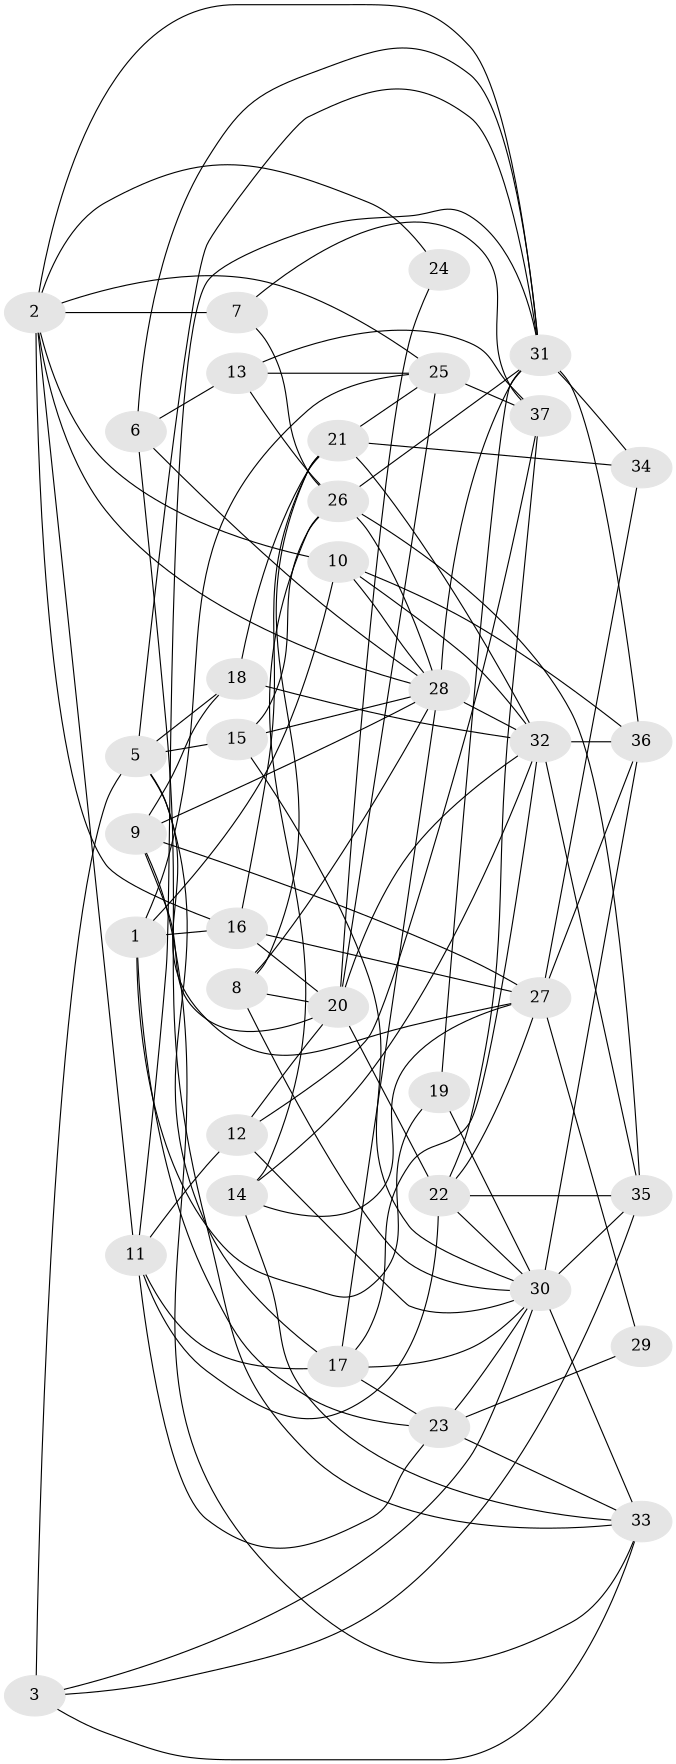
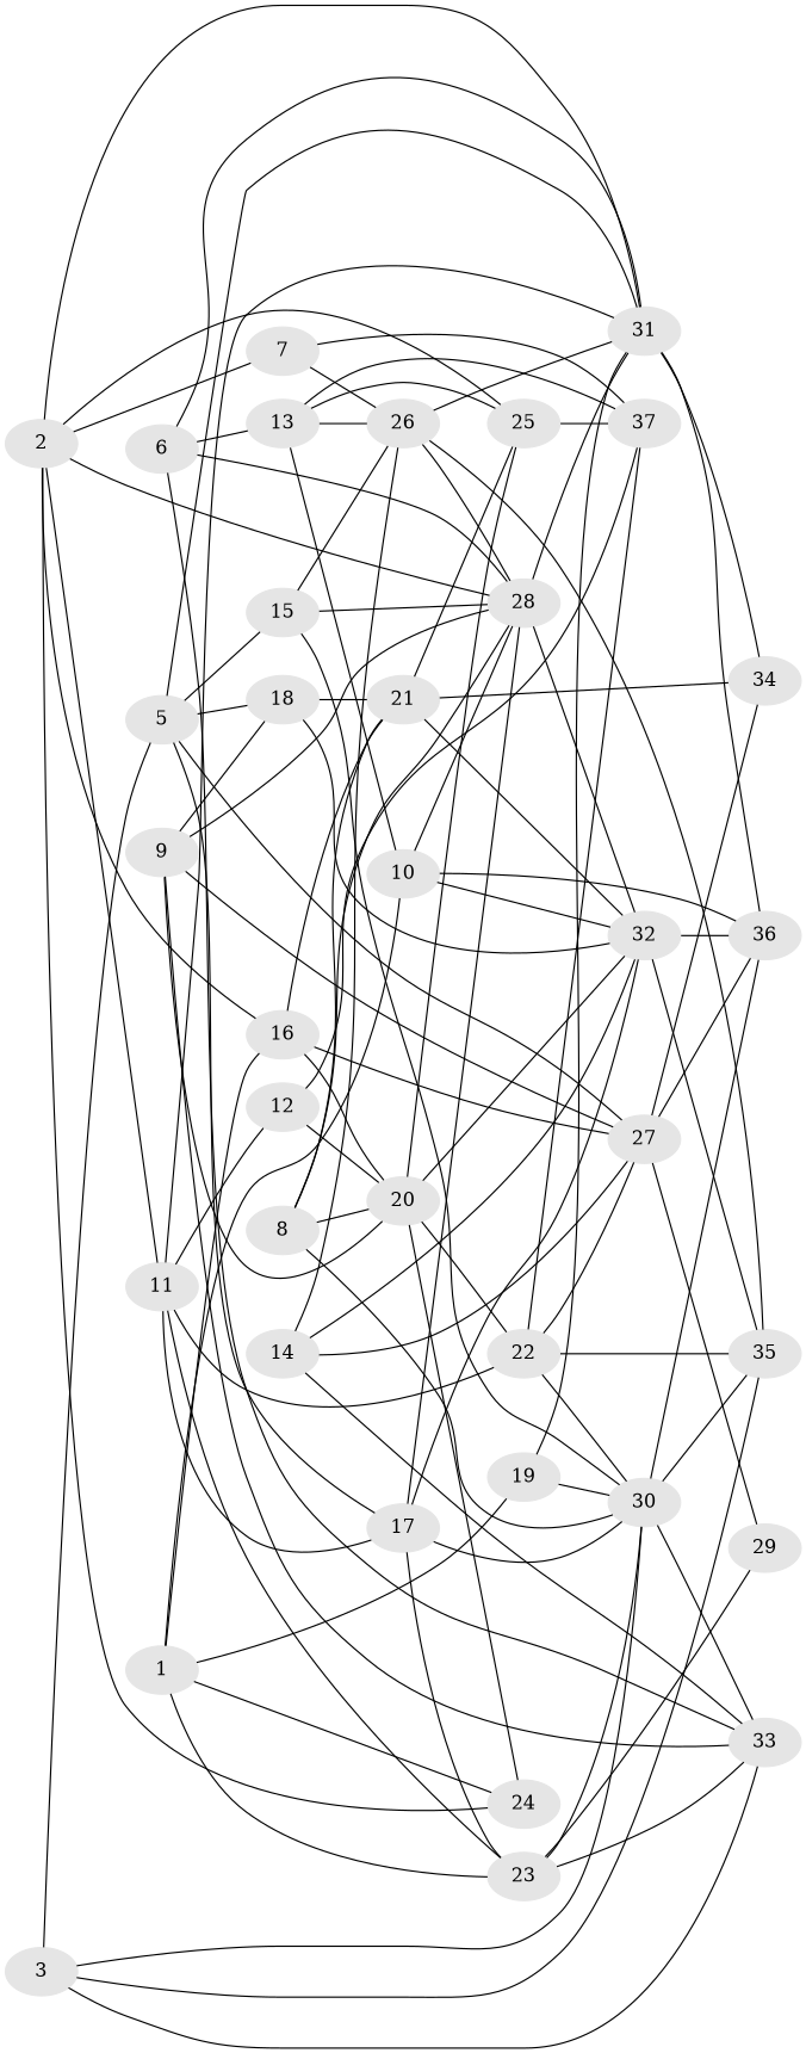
  graph {
    rankdir=LR
    node [color=gray90 style=filled]
    edge [weight=1.0]
    1
    10
    16
    19
    23
    25
    28
    32
    36
    27
    20
    21
    31
    30
    33
    29
    37
    2
    7
    11
    24
    26
    17
    12
    22
    34
    3
    5
    35
    15
    18
    14
    6
    13
    8
    9
    1 -- 10
    1 -- 16
    1 -- 19
    1 -- 23
-   1 -- 25
+   1 -- 24
    10 -- 28
    10 -- 32 [weight=2.0]
    10 -- 36
    16 -- 27
    16 -- 20
    16 -- 21
    19 -- 31
    19 -- 30
    23 -- 30
    23 -- 33 [weight=2.0]
    23 -- 29
    25 -- 37
    28 -- 32
    28 -- 31 [weight=2.0]
    32 -- 36
    32 -- 35
    27 -- 36
    27 -- 29
    27 -- 34
    20 -- 25
    20 -- 32
    20 -- 24
    20 -- 22
    21 -- 25
    21 -- 32
    21 -- 34
    31 -- 36
    31 -- 34
    30 -- 36
    30 -- 33
    30 -- 35
-   2 -- 10
+   13 -- 10
    2 -- 16
    2 -- 25 [weight=2.0]
    2 -- 28
    2 -- 31
    2 -- 7
    2 -- 11
    2 -- 24
    7 -- 37
    7 -- 26
    11 -- 23
    11 -- 31
    11 -- 17
    11 -- 12
    11 -- 22
    26 -- 28
    26 -- 31
    26 -- 35
    17 -- 23
    17 -- 28
    17 -- 32
    17 -- 30
    12 -- 20
-   12 -- 30
    12 -- 37
    22 -- 27
    22 -- 30
    22 -- 37
    22 -- 35
    3 -- 30
    3 -- 33
    3 -- 5
    3 -- 35
    5 -- 27
    5 -- 31
    5 -- 17
    5 -- 15
    5 -- 18
    15 -- 28
    15 -- 30
    15 -- 26
    18 -- 32
    18 -- 21
    14 -- 32
    14 -- 27 [weight=2.0]
    14 -- 33
    14 -- 26
    6 -- 28
    6 -- 31
    6 -- 33
    6 -- 13
    13 -- 25
    13 -- 37
    13 -- 26
    8 -- 28
    8 -- 20
    8 -- 21
    8 -- 30
    9 -- 28 [weight=2.0]
    9 -- 27
    9 -- 20
    9 -- 33
    9 -- 18
  }
